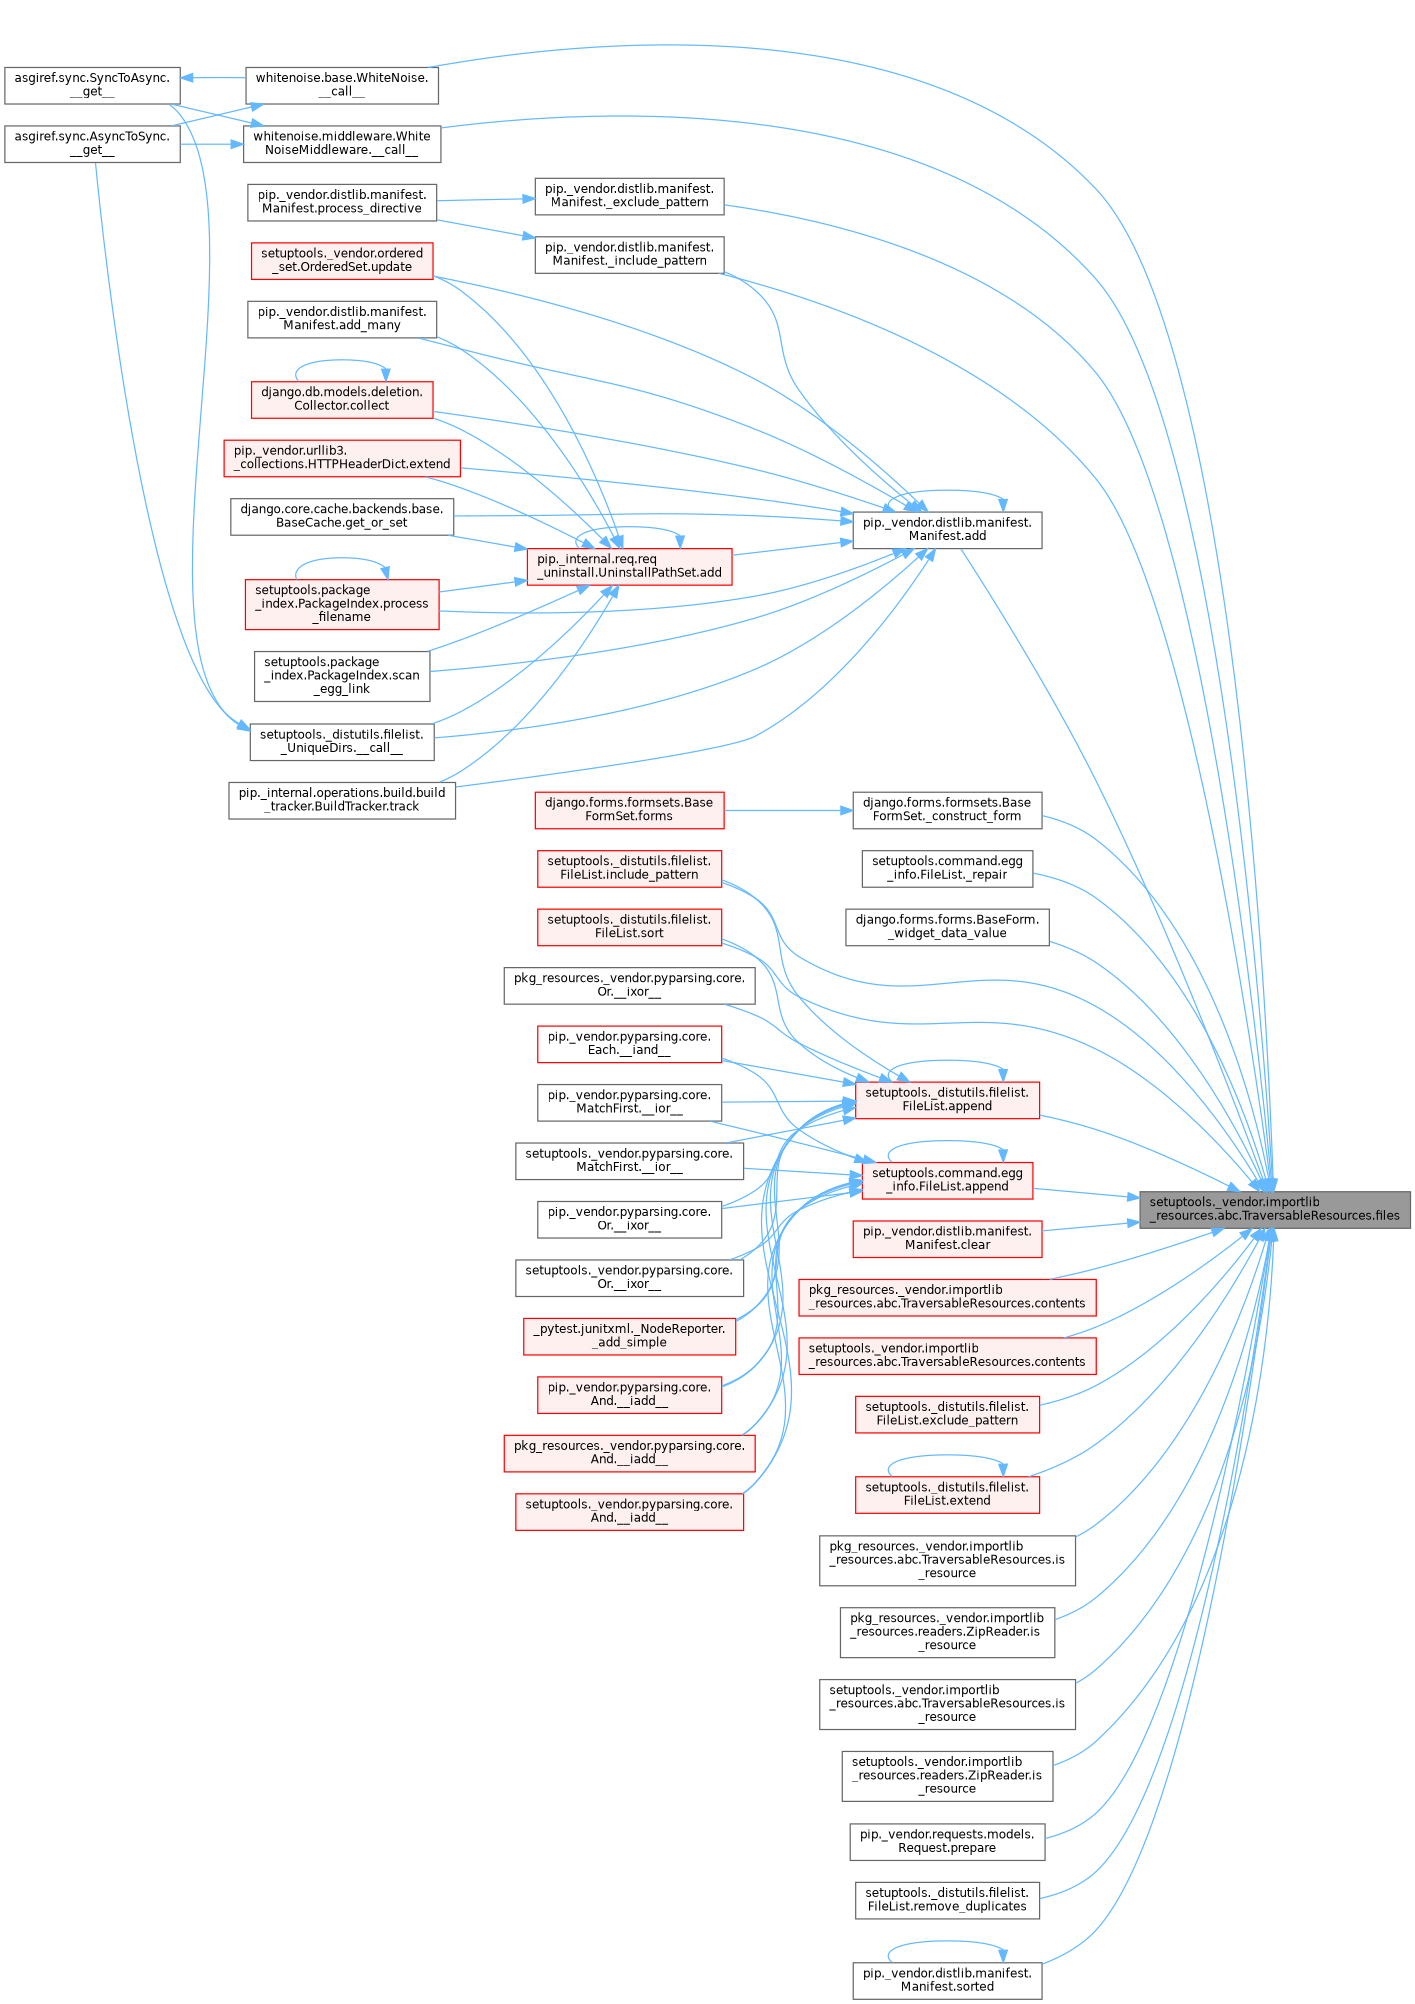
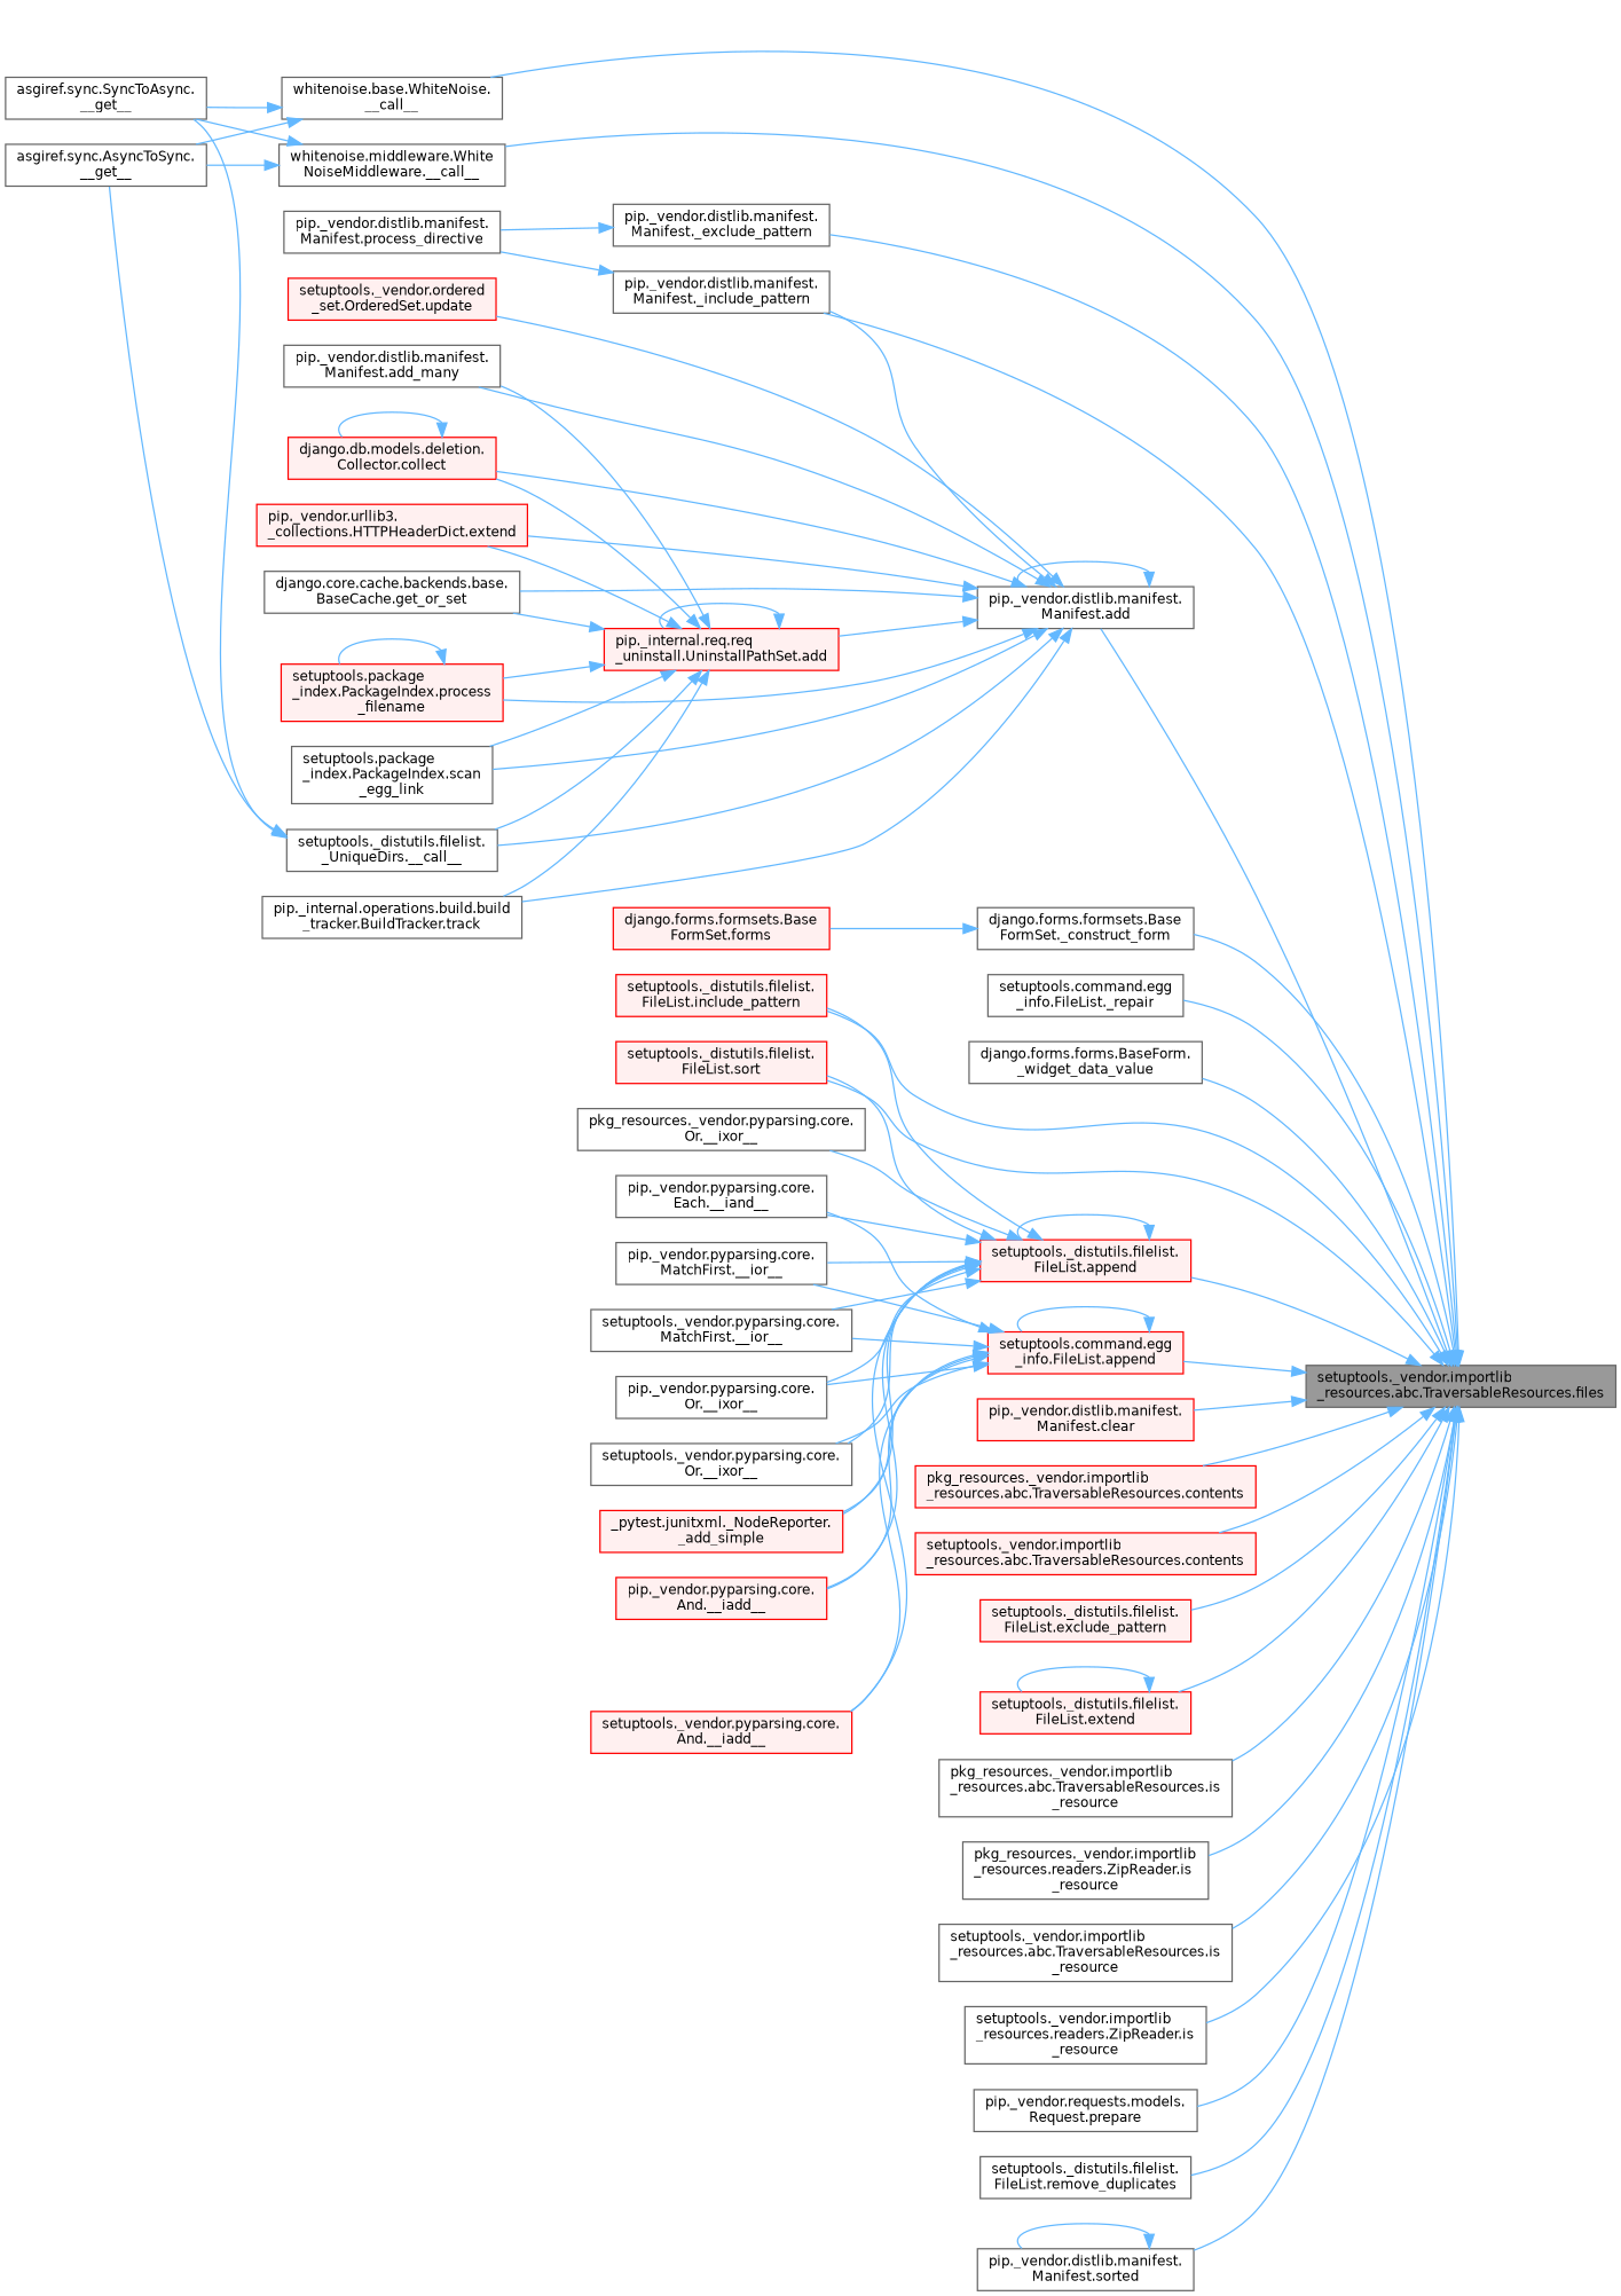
  digraph {
    rankdir=RL
    node [color=grey40 fillcolor=white fontname=Helvetica fontsize=10 shape=box style=filled]
    edge [color=steelblue1 dir=back fontname=Helvetica fontsize=10 labelfontname=Helvetica labelfontsize=10 style=solid]
    n1 [color=gray40 fillcolor=grey60 fontcolor=black height=0.2 label="setuptools._vendor.importlib\l_resources.abc.TraversableResources.files" width=0.4]
    n2 [height=0.2 label="whitenoise.base.WhiteNoise.\l__call__" width=0.4]
    n3 [height=0.2 label="whitenoise.middleware.White\lNoiseMiddleware.__call__" width=0.4]
    n4 [height=0.2 label="django.forms.formsets.Base\lFormSet._construct_form" width=0.4]
    n5 [height=0.2 label="pip._vendor.distlib.manifest.\lManifest._exclude_pattern" width=0.4]
    n6 [height=0.2 label="pip._vendor.distlib.manifest.\lManifest._include_pattern" width=0.4]
    n7 [height=0.2 label="setuptools.command.egg\l_info.FileList._repair" width=0.4]
    n8 [height=0.2 label="django.forms.forms.BaseForm.\l_widget_data_value" width=0.4]
    n9 [height=0.2 label="pip._vendor.distlib.manifest.\lManifest.add" width=0.4]
    n10 [color=red fillcolor="#FFF0F0" height=0.2 label="setuptools._distutils.filelist.\lFileList.append" width=0.4]
    n11 [color=red fillcolor="#FFF0F0" height=0.2 label="setuptools._distutils.filelist.\lFileList.include_pattern" width=0.4]
    n12 [color=red fillcolor="#FFF0F0" height=0.2 label="setuptools._distutils.filelist.\lFileList.sort" width=0.4]
    n13 [color=red fillcolor="#FFF0F0" height=0.2 label="setuptools.command.egg\l_info.FileList.append" width=0.4]
    n14 [color=red fillcolor="#FFF0F0" height=0.2 label="pip._vendor.distlib.manifest.\lManifest.clear" width=0.4]
    n15 [color=red fillcolor="#FFF0F0" height=0.2 label="pkg_resources._vendor.importlib\l_resources.abc.TraversableResources.contents" width=0.4]
    n16 [color=red fillcolor="#FFF0F0" height=0.2 label="setuptools._vendor.importlib\l_resources.abc.TraversableResources.contents" width=0.4]
    n17 [color=red fillcolor="#FFF0F0" height=0.2 label="setuptools._distutils.filelist.\lFileList.exclude_pattern" width=0.4]
    n18 [color=red fillcolor="#FFF0F0" height=0.2 label="setuptools._distutils.filelist.\lFileList.extend" width=0.4]
    n19 [height=0.2 label="pkg_resources._vendor.importlib\l_resources.abc.TraversableResources.is\l_resource" width=0.4]
    n20 [height=0.2 label="pkg_resources._vendor.importlib\l_resources.readers.ZipReader.is\l_resource" width=0.4]
    n21 [height=0.2 label="setuptools._vendor.importlib\l_resources.abc.TraversableResources.is\l_resource" width=0.4]
    n22 [height=0.2 label="setuptools._vendor.importlib\l_resources.readers.ZipReader.is\l_resource" width=0.4]
    n23 [height=0.2 label="pip._vendor.requests.models.\lRequest.prepare" width=0.4]
    n24 [height=0.2 label="setuptools._distutils.filelist.\lFileList.remove_duplicates" width=0.4]
    n25 [height=0.2 label="pip._vendor.distlib.manifest.\lManifest.sorted" width=0.4]
    n26 [height=0.2 label="asgiref.sync.AsyncToSync.\l__get__" width=0.4]
    n27 [height=0.2 label="asgiref.sync.SyncToAsync.\l__get__" width=0.4]
    n28 [color=red fillcolor="#FFF0F0" height=0.2 label="django.forms.formsets.Base\lFormSet.forms" width=0.4]
    n29 [height=0.2 label="pip._vendor.distlib.manifest.\lManifest.process_directive" width=0.4]
    n30 [height=0.2 label="setuptools._distutils.filelist.\l_UniqueDirs.__call__" width=0.4]
    n31 [color=red fillcolor="#FFF0F0" height=0.2 label="pip._internal.req.req\l_uninstall.UninstallPathSet.add" width=0.4]
    n32 [height=0.2 label="pip._vendor.distlib.manifest.\lManifest.add_many" width=0.4]
    n33 [color=red fillcolor="#FFF0F0" height=0.2 label="django.db.models.deletion.\lCollector.collect" width=0.4]
    n34 [color=red fillcolor="#FFF0F0" height=0.2 label="pip._vendor.urllib3.\l_collections.HTTPHeaderDict.extend" width=0.4]
    n35 [height=0.2 label="django.core.cache.backends.base.\lBaseCache.get_or_set" width=0.4]
    n36 [color=red fillcolor="#FFF0F0" height=0.2 label="setuptools.package\l_index.PackageIndex.process\l_filename" width=0.4]
    n37 [height=0.2 label="setuptools.package\l_index.PackageIndex.scan\l_egg_link" width=0.4]
    n38 [height=0.2 label="pip._internal.operations.build.build\l_tracker.BuildTracker.track" width=0.4]
    n39 [color=red fillcolor="#FFF0F0" height=0.2 label="setuptools._vendor.ordered\l_set.OrderedSet.update" width=0.4]
    n40 [color=red fillcolor="#FFF0F0" height=0.2 label="pip._vendor.pyparsing.core.\lAnd.__iadd__" width=0.4]
-   n41 [color=red fillcolor="#FFF0F0" height=0.2 label="pkg_resources._vendor.pyparsing.core.\lAnd.__iadd__" width=0.4]
    n42 [color=red fillcolor="#FFF0F0" height=0.2 label="setuptools._vendor.pyparsing.core.\lAnd.__iadd__" width=0.4]
-   n43 [color=red height=0.2 label="pip._vendor.pyparsing.core.\lEach.__iand__" width=0.4]
+   n43 [height=0.2 label="pip._vendor.pyparsing.core.\lEach.__iand__" width=0.4]
    n44 [height=0.2 label="pip._vendor.pyparsing.core.\lMatchFirst.__ior__" width=0.4]
    n45 [height=0.2 label="setuptools._vendor.pyparsing.core.\lMatchFirst.__ior__" width=0.4]
    n46 [height=0.2 label="pip._vendor.pyparsing.core.\lOr.__ixor__" width=0.4]
    n47 [height=0.2 label="pkg_resources._vendor.pyparsing.core.\lOr.__ixor__" width=0.4]
    n48 [height=0.2 label="setuptools._vendor.pyparsing.core.\lOr.__ixor__" width=0.4]
    n49 [color=red fillcolor="#FFF0F0" height=0.2 label="_pytest.junitxml._NodeReporter.\l_add_simple" width=0.4]
    n1 -> n2
    n1 -> n3
    n1 -> n4
    n1 -> n5
    n1 -> n6
    n1 -> n7
    n1 -> n8
    n1 -> n9
    n1 -> n10
    n1 -> n11
    n1 -> n12
    n1 -> n13
    n1 -> n14
    n1 -> n15
    n1 -> n16
    n1 -> n17
    n1 -> n18
    n1 -> n19
    n1 -> n20
    n1 -> n21
    n1 -> n22
    n1 -> n23
    n1 -> n24
    n1 -> n25
    n2 -> n26
-   n27 -> n2
+   n2 -> n27
    n3 -> n26
    n3 -> n27
    n4 -> n28
    n5 -> n29
    n6 -> n29
    n9 -> n6
    n9 -> n9
    n9 -> n30
    n9 -> n31
    n9 -> n32
    n9 -> n33
    n9 -> n34
    n9 -> n35
    n9 -> n36
    n9 -> n37
    n9 -> n38
    n9 -> n39
    n10 -> n10
    n10 -> n11
    n10 -> n12
    n10 -> n40
-   n10 -> n41
    n10 -> n42
    n10 -> n43
    n10 -> n44
    n10 -> n45
    n10 -> n46
    n10 -> n47
    n10 -> n48
    n10 -> n49
    n13 -> n13
    n13 -> n40
-   n13 -> n41
    n13 -> n42
    n13 -> n43
    n13 -> n44
    n13 -> n45
    n13 -> n46
    n13 -> n48
    n13 -> n49
    n18 -> n18
    n25 -> n25
    n30 -> n26
    n30 -> n27
    n31 -> n30
    n31 -> n31
    n31 -> n32
    n31 -> n33
    n31 -> n34
    n31 -> n35
    n31 -> n36
    n31 -> n37
    n31 -> n38
-   n31 -> n39
    n33 -> n33
    n36 -> n36
  }
